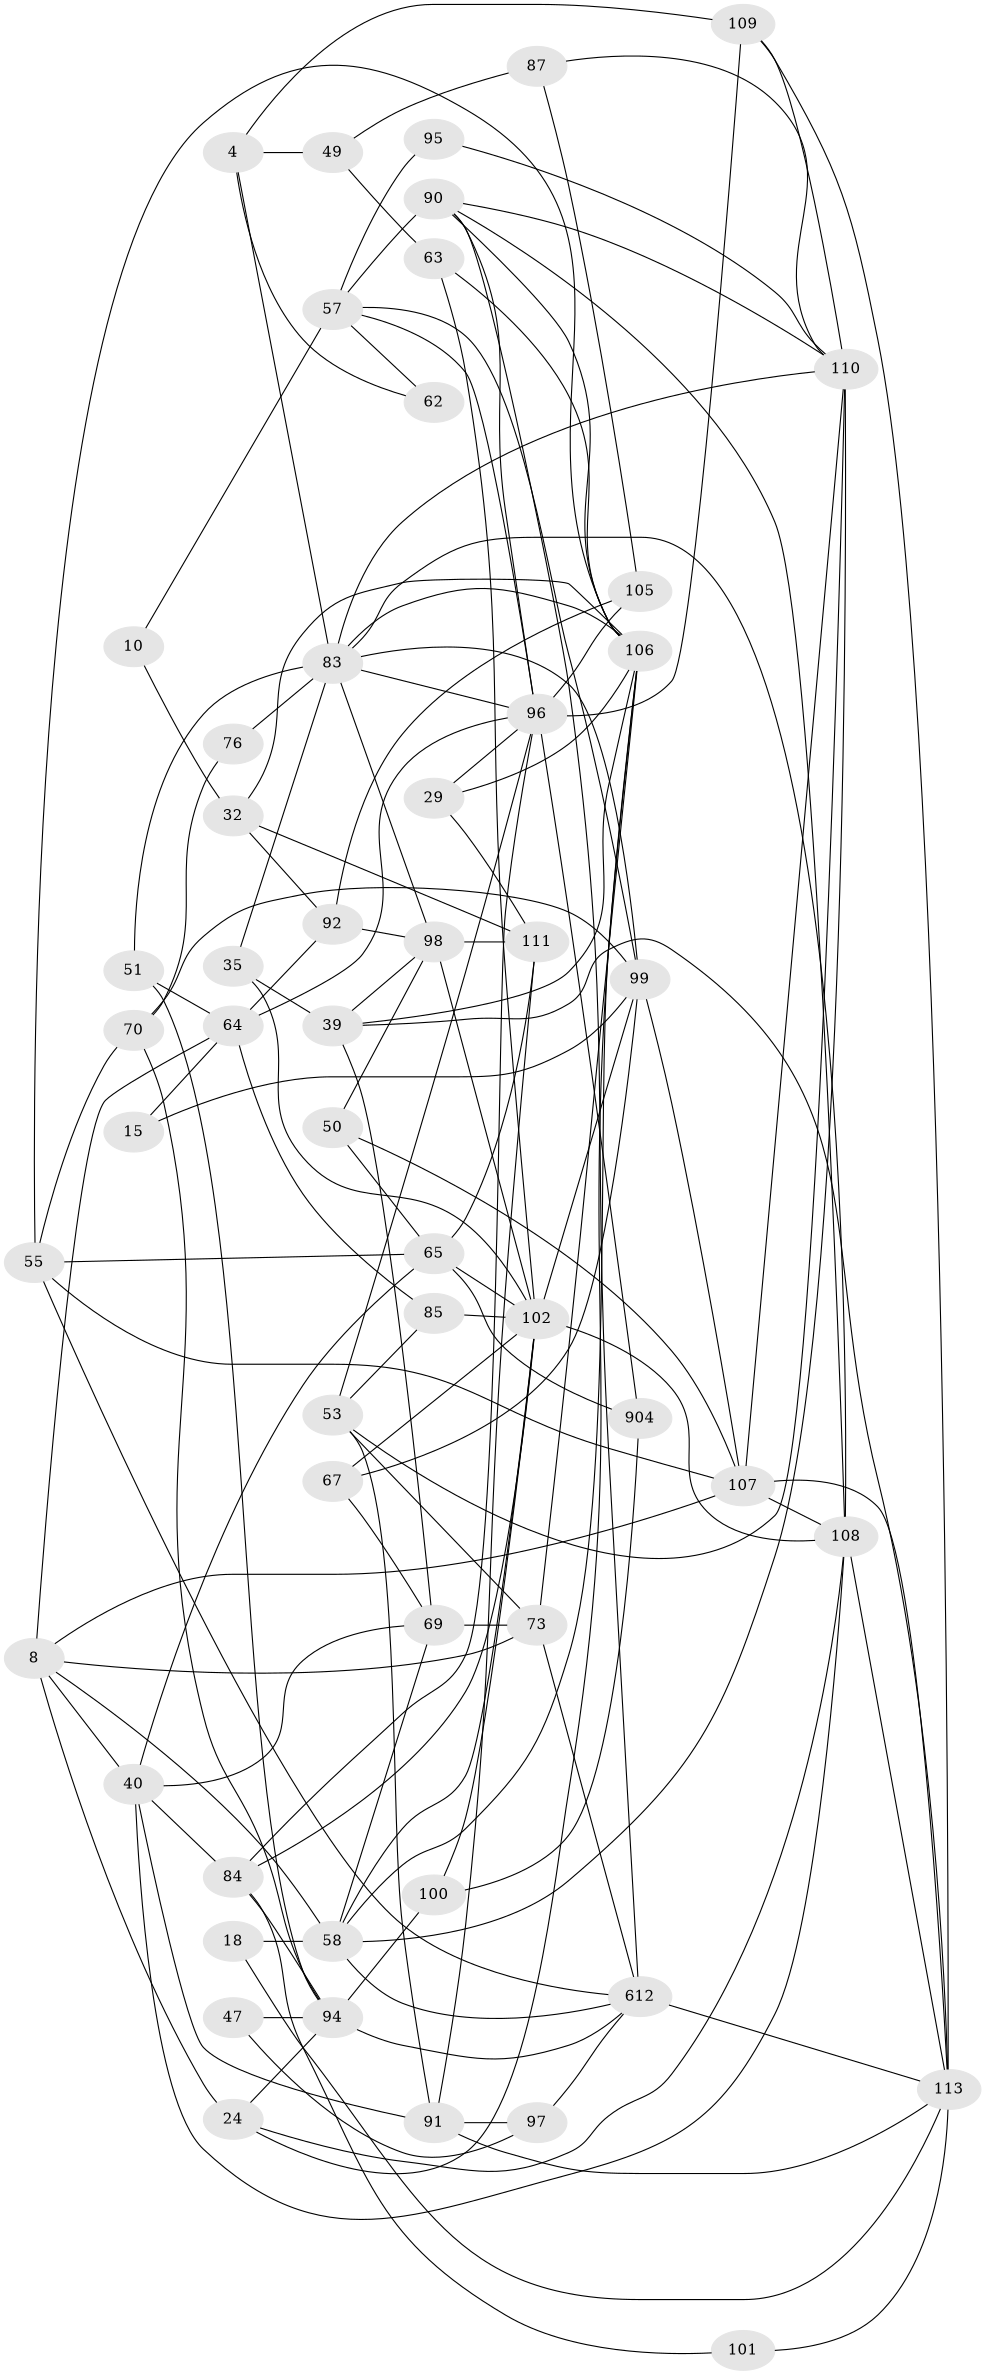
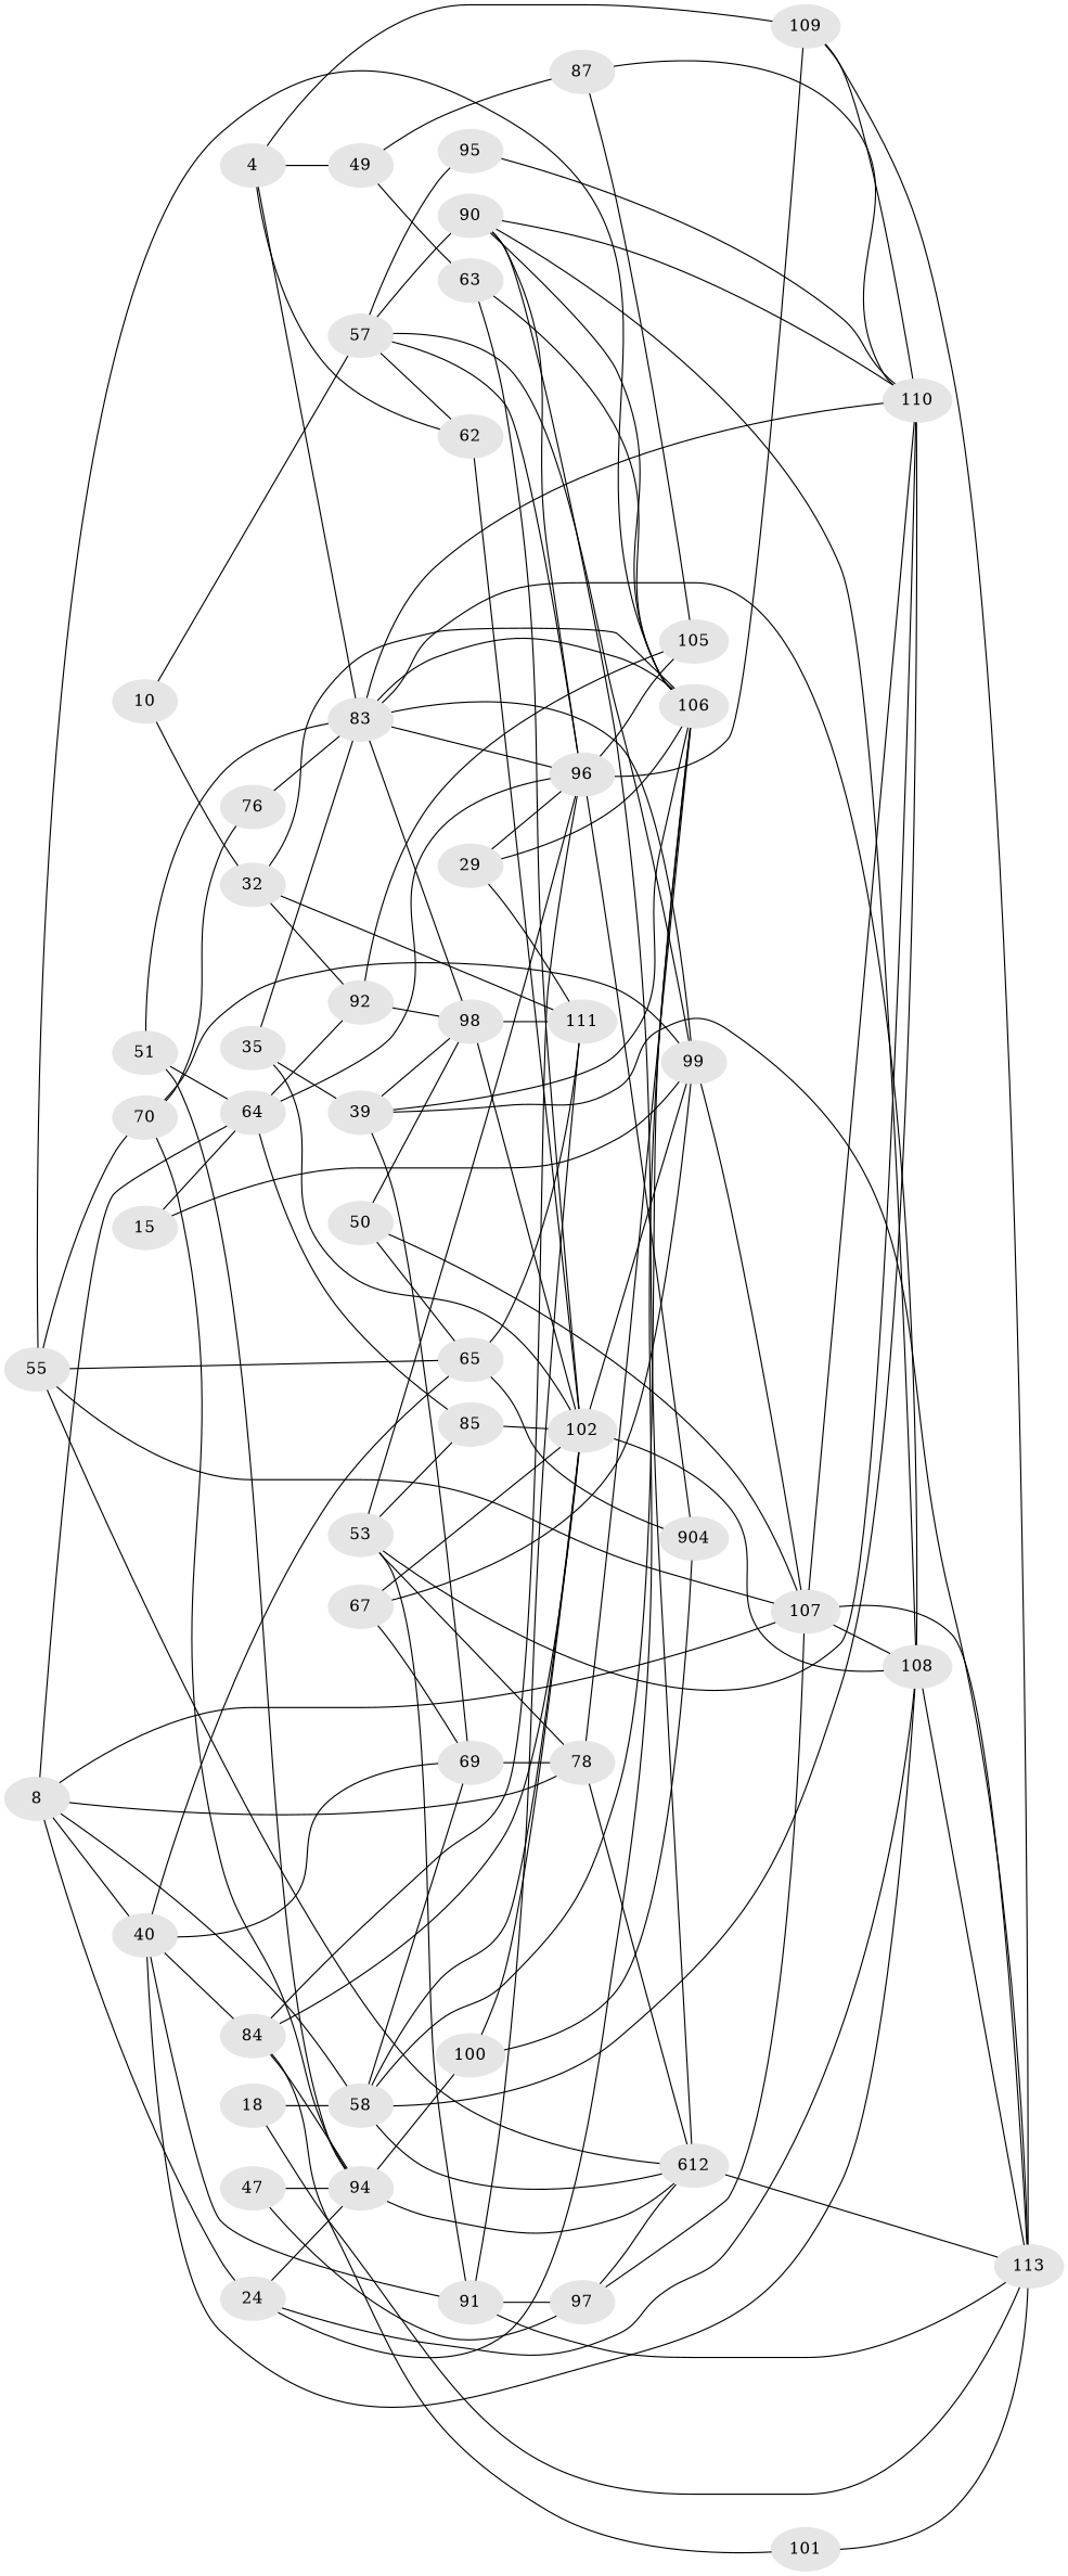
  graph {
    rankdir=LR
    node [color=gray90 style=filled]
    4
    49
    62
    83 [super="+68+2"]
    109 [super="+82"]
    63
    87
    102 [super="+61+79"]
    99 [super="+14+54"]
    106 [super="+41+48+11"]
    108 [super="+93+78"]
    96 [super="+19+59"]
    98 [super="+13+23"]
    110 [super="+46+71+52+75"]
    113 [super="+21+103+74"]
    8
    24
    40 [super="+30"]
    58 [super="+28+34"]
    64
-   73 [super="+37"]
+   73 [super="+37" label=78]
    107 [super="+72"]
    94 [super="+77+22"]
    91 [super="+86"]
    69 [super="+27"]
    65
    84 [super="+20"]
    n28 [label=612 super="+89"]
    92
    85
    10
    32
    57 [super="+56"]
    111
    90 [super="+45+80"]
    95
    15
    18
    100 [super="+81"]
    105 [super="+6"]
    n41 [label=904 super="+88"]
    29
    97 [super="+36"]
    35 [super="+9"]
    39
    101
    47
    50
    51
    53 [super="+5"]
    55 [super="+42"]
    70
    76
    67
    4 -- 49
    4 -- 62
    4 -- 83
    4 -- 109 [weight=2]
    49 -- 63
    49 -- 87
-   65 -- 102
+   62 -- 102
    83 -- 99 [weight=2]
    83 -- 106
    83 -- 108 [weight=2]
    83 -- 96 [weight=3]
    83 -- 98 [weight=2]
    83 -- 110 [weight=2]
    109 -- 110 [weight=2]
    109 -- 113
    63 -- 102
    63 -- 106
    87 -- 110
    87 -- 105
    102 -- 99 [weight=3]
    102 -- 108 [weight=2]
    99 -- 107
    108 -- 113
    96 -- 109
    96 -- 105 [weight=2]
    96 -- n41
    98 -- 102
    98 -- 111
    8 -- 24
    8 -- 40 [weight=2]
    8 -- 58
    8 -- 64
    8 -- 73
    8 -- 107
    24 -- 106
    24 -- 108
    24 -- 94 [weight=2]
    40 -- 108
    40 -- 91
    40 -- 69
    40 -- 65
    40 -- 84
    58 -- 102 [weight=2]
    58 -- 106
    58 -- 110 [weight=2]
    58 -- 69
    58 -- n28 [weight=2]
    64 -- 96
    64 -- 92
    64 -- 85
    73 -- 106
    73 -- n28
    107 -- 108 [weight=3]
    107 -- 110
    107 -- 113
    94 -- n28 [weight=2]
    94 -- 100
    91 -- 113 [weight=2]
    91 -- 111
    91 -- 97
    69 -- 73
    65 -- 111
    65 -- n41
    84 -- 102
    84 -- 96
    84 -- 94
    84 -- 101
    n28 -- 113 [weight=2]
    92 -- 98
    92 -- 105
    85 -- 102
    10 -- 32
    10 -- 57
    32 -- 106
    32 -- 92
    32 -- 111
    57 -- 62
    57 -- 99 [weight=3]
    57 -- 96
    57 -- 90
    57 -- 95 [weight=2]
    90 -- 106 [weight=3]
    90 -- 108
    90 -- 96 [weight=2]
    90 -- 110
    90 -- n28
    95 -- 110
    15 -- 99
    15 -- 64
    18 -- 113
    18 -- 58 [weight=2]
    100 -- 102 [weight=3]
    100 -- n41
    29 -- 106
    29 -- 96
    29 -- 111
+   97 -- 107
    97 -- n28
    35 -- 83
    35 -- 102
    35 -- 39 [weight=2]
    39 -- 106
    39 -- 98
    39 -- 113
    39 -- 69
    101 -- 113
    47 -- 94
    47 -- 97
    50 -- 98
    50 -- 107
    50 -- 65
    51 -- 83
    51 -- 64 [weight=2]
    51 -- 94
    53 -- 96
    53 -- 110
    53 -- 73
    53 -- 91
    53 -- 85
    55 -- 106
    55 -- 107
    55 -- 65
    55 -- n28
    55 -- 70
    70 -- 99
    70 -- 94
    70 -- 76
    76 -- 83
    67 -- 102
    67 -- 99
    67 -- 69
  }
